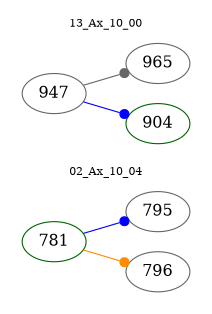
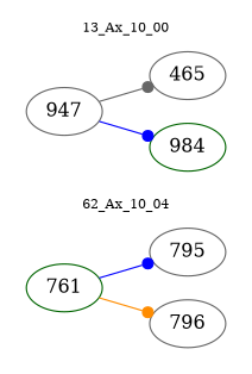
  digraph {
    rankdir=LR
    node [color=gray40]
    edge [arrowhead=dot color=blue]
-   n1 [color=darkgreen label=781]
+   n1 [color=darkgreen label=761]
    n2 [label=796]
    n3 [label=795]
    n4 [label=947]
-   n5 [color=darkgreen label=904]
-   n6 [label=965]
+   n5 [color=darkgreen label=984]
+   n6 [label=465]
    subgraph cluster_1 {
      color=white
      fontsize=10
-     label="02_Ax_10_04"
+     label="62_Ax_10_04"
      n1
      n2
      n3
    }
    subgraph cluster_2 {
      color=white
      fontsize=10
      label="13_Ax_10_00"
      n4
      n5
      n6
    }
    n1 -> n2 [color=darkorange]
    n1 -> n3
    n4 -> n5
    n4 -> n6 [color=gray40]
  }
